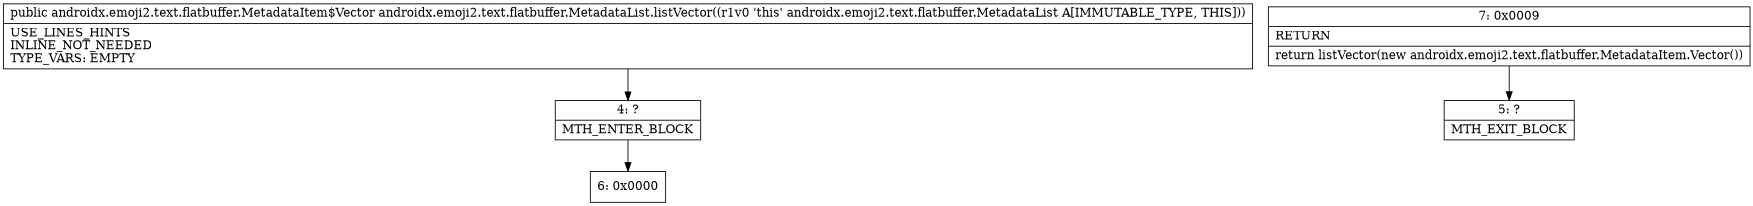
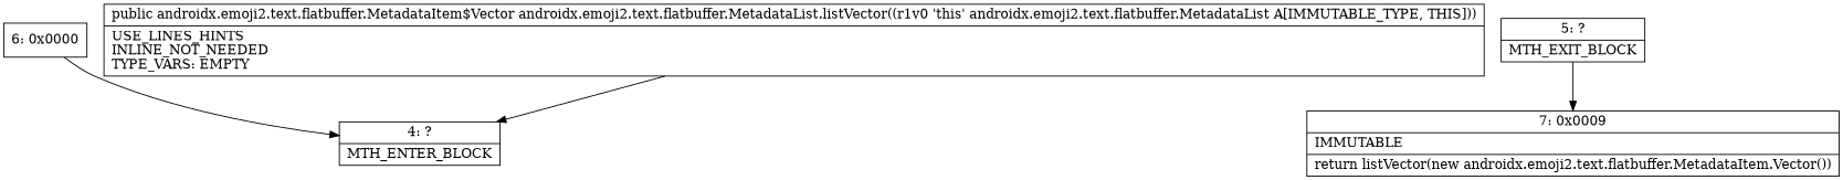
  digraph {
    node [shape=record]
    n1 [label="{4\:\ ?|MTH_ENTER_BLOCK\l}"]
    n2 [label="{6\:\ 0x0000}"]
-   n3 [label="{7\:\ 0x0009|RETURN\l|return listVector(new androidx.emoji2.text.flatbuffer.MetadataItem.Vector())\l}"]
+   n3 [label="{7\:\ 0x0009|IMMUTABLE\l|return listVector(new androidx.emoji2.text.flatbuffer.MetadataItem.Vector())\l}"]
    n4 [label="{5\:\ ?|MTH_EXIT_BLOCK\l}"]
    n5 [label="{public androidx.emoji2.text.flatbuffer.MetadataItem$Vector androidx.emoji2.text.flatbuffer.MetadataList.listVector((r1v0 'this' androidx.emoji2.text.flatbuffer.MetadataList A[IMMUTABLE_TYPE, THIS]))  | USE_LINES_HINTS\lINLINE_NOT_NEEDED\lTYPE_VARS: EMPTY\l}"]
-   n1 -> n2
-   n3 -> n4
+   n2 -> n1
+   n4 -> n3
    n5 -> n1
  }
